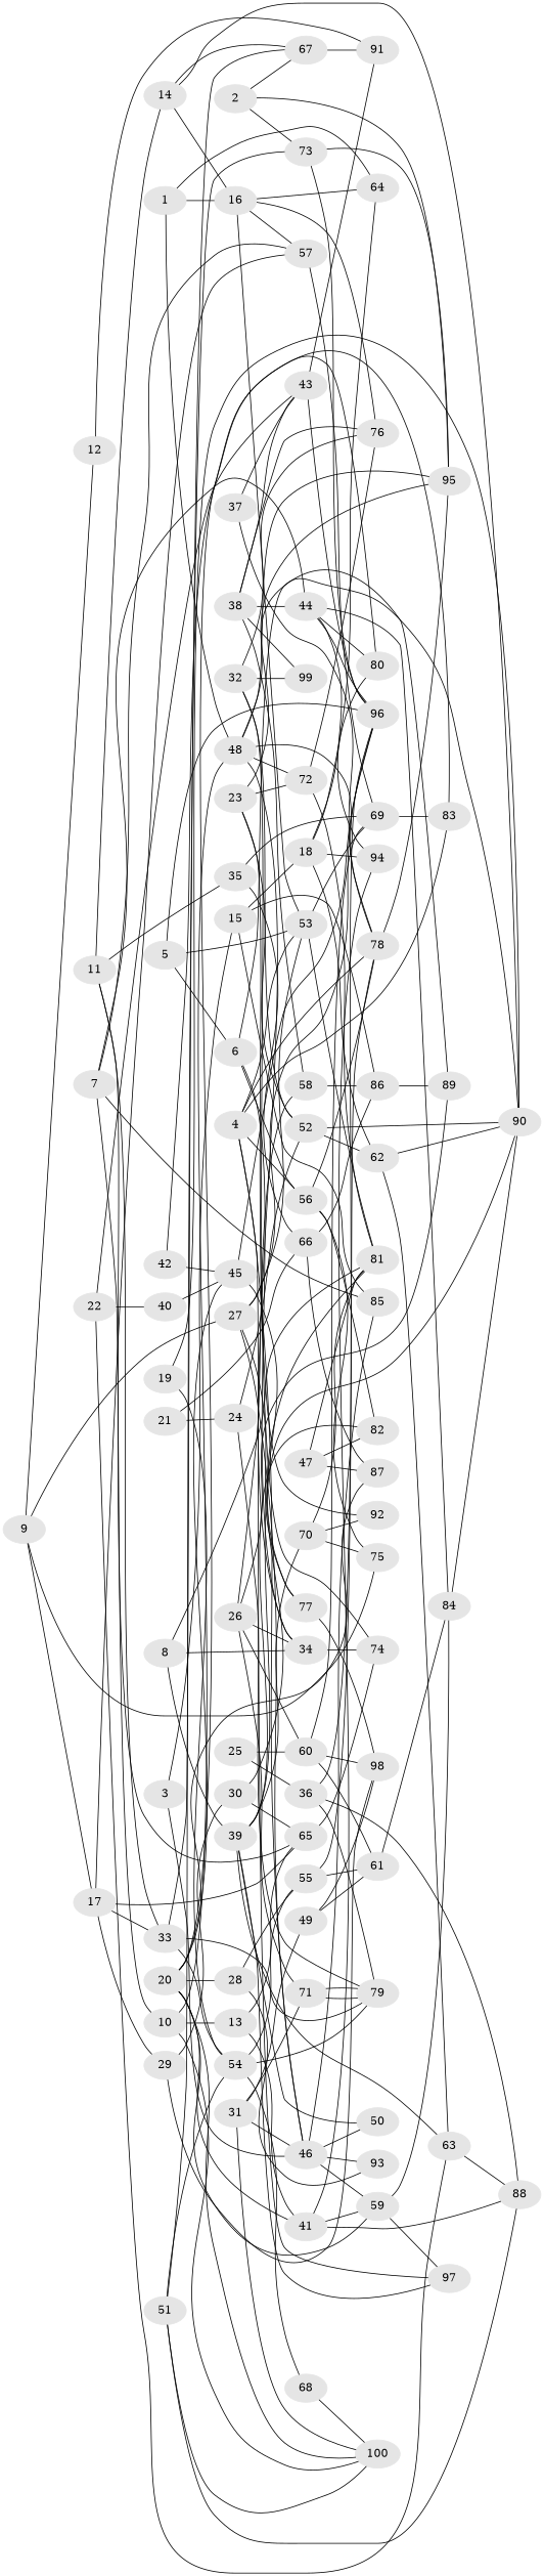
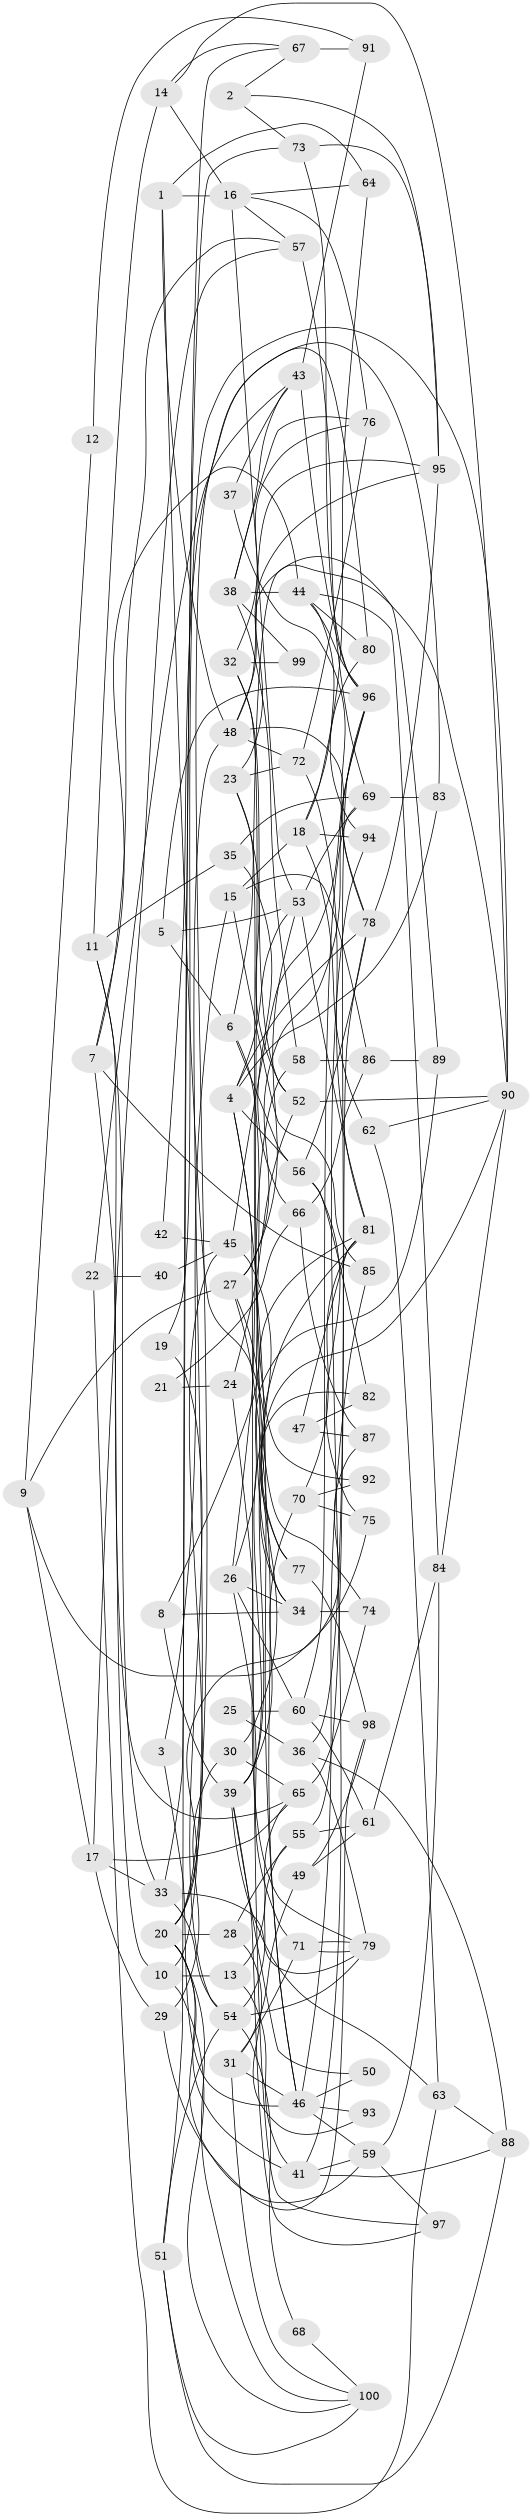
  graph {
    rankdir=LR
    node [color=gray90 style=filled]
    1
    16
    34
    48
    64
    53
    57
    76
    74
    95
    78
    72
    89
    2
    67
    73
    91
    96
    3
    15
    46
    85
    18
    86
    59
    93
    50
    4
    56
    83
    97
    81
    69
    75
    82
    5
    6
    90
    7
    10
    44
    13
    100
    80
    94
    84
    8
    39
    63
    70
    9
    12
    17
    27
    33
    65
    29
    77
    41
    11
    14
    35
    54
    79
    66
    88
    62
    30
    98
    19
    55
    68
    20
    28
    45
    87
    21
    24
    52
    22
    40
    43
    23
    92
    25
    36
    60
    61
    26
    58
    71
    31
    49
    32
    99
    37
    38
    42
    47
    51
    1 -- 16
-   48 -- 34
+   1 -- 34
    1 -- 48
    1 -- 64
    16 -- 64
    16 -- 53
    16 -- 57
    16 -- 76
    34 -- 74
    48 -- 95
    48 -- 78
    48 -- 72
    48 -- 89
    53 -- 81
    53 -- 69
    57 -- 69
    78 -- 95
    72 -- 76
    72 -- 81
    2 -- 95
    2 -- 67
    2 -- 73
    67 -- 91
    73 -- 95
    73 -- 96
    3 -- 15
    3 -- 46
    15 -- 85
    15 -- 18
    15 -- 86
    46 -- 85
    46 -- 59
    46 -- 93
    46 -- 50
    18 -- 64
    18 -- 80
    18 -- 94
    18 -- 62
    86 -- 89
    59 -- 97
    59 -- 84
    4 -- 53
    4 -- 78
    4 -- 46
    4 -- 56
    4 -- 83
    4 -- 97
    56 -- 78
    56 -- 75
    56 -- 82
    69 -- 83
    5 -- 53
    5 -- 96
    5 -- 6
    6 -- 34
    6 -- 56
    6 -- 90
    7 -- 57
    7 -- 85
    7 -- 10
    7 -- 44
    10 -- 48
    10 -- 13
    10 -- 100
    44 -- 96
    44 -- 80
    44 -- 94
    44 -- 84
    13 -- 65
    13 -- 41
    84 -- 90
    8 -- 34
    8 -- 81
    8 -- 39
    39 -- 50
    39 -- 97
    39 -- 82
    39 -- 90
    39 -- 63
    39 -- 70
    63 -- 88
    70 -- 81
    70 -- 75
    70 -- 92
    9 -- 75
    9 -- 12
    9 -- 17
    9 -- 27
    12 -- 91
    17 -- 57
    17 -- 33
    17 -- 65
    17 -- 29
    27 -- 53
    27 -- 96
    27 -- 46
    27 -- 77
    33 -- 67
    33 -- 54
    33 -- 79
    65 -- 74
    29 -- 30
    29 -- 98
    77 -- 98
    41 -- 59
    41 -- 94
    41 -- 88
    11 -- 33
    11 -- 65
    11 -- 14
    11 -- 35
    14 -- 16
    14 -- 67
    14 -- 90
    35 -- 69
    35 -- 66
    54 -- 79
    54 -- 55
    54 -- 68
    66 -- 86
    66 -- 87
    62 -- 90
    62 -- 63
    30 -- 81
    30 -- 65
    19 -- 90
    19 -- 54
    55 -- 78
    55 -- 61
    68 -- 100
    20 -- 59
    20 -- 83
    20 -- 100
    20 -- 41
    20 -- 28
    20 -- 45
    20 -- 87
    28 -- 93
    28 -- 55
    45 -- 96
    45 -- 77
    21 -- 66
    21 -- 24
    24 -- 79
    24 -- 52
    52 -- 90
-   52 -- 62
    22 -- 63
    22 -- 40
    22 -- 43
    40 -- 45
    43 -- 91
    43 -- 96
    23 -- 95
    23 -- 72
    23 -- 52
    23 -- 92
    25 -- 36
    25 -- 60
    36 -- 96
    36 -- 79
    36 -- 88
    60 -- 69
    60 -- 98
    60 -- 61
    61 -- 84
    26 -- 34
    26 -- 89
    26 -- 60
    26 -- 58
    26 -- 71
    58 -- 86
    71 -- 79
    71 -- 79
    31 -- 46
    31 -- 100
    31 -- 71
    31 -- 49
    49 -- 98
    49 -- 61
    32 -- 76
    32 -- 74
    32 -- 52
    32 -- 99
    37 -- 78
    37 -- 43
    38 -- 76
    38 -- 44
    38 -- 43
    38 -- 58
    38 -- 99
    42 -- 80
    42 -- 45
    47 -- 81
    47 -- 82
    47 -- 87
    51 -- 73
    51 -- 100
    51 -- 54
    51 -- 88
  }
